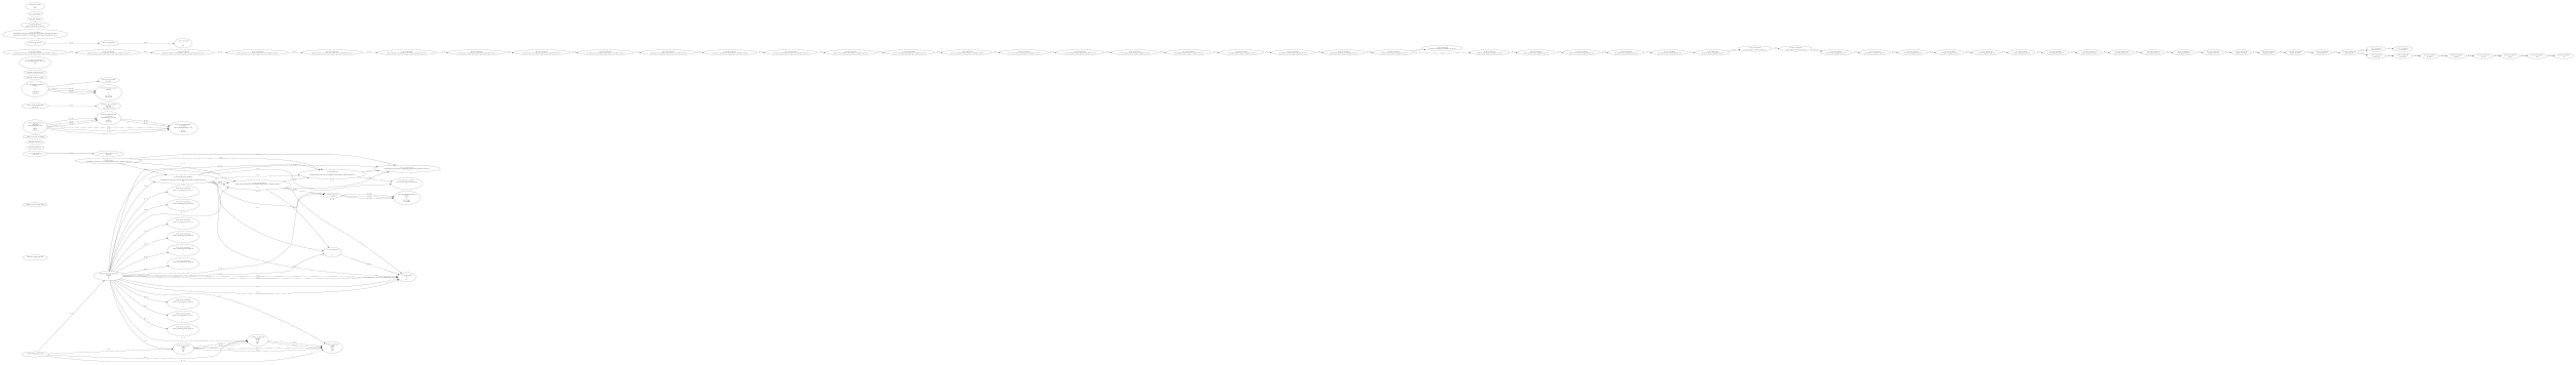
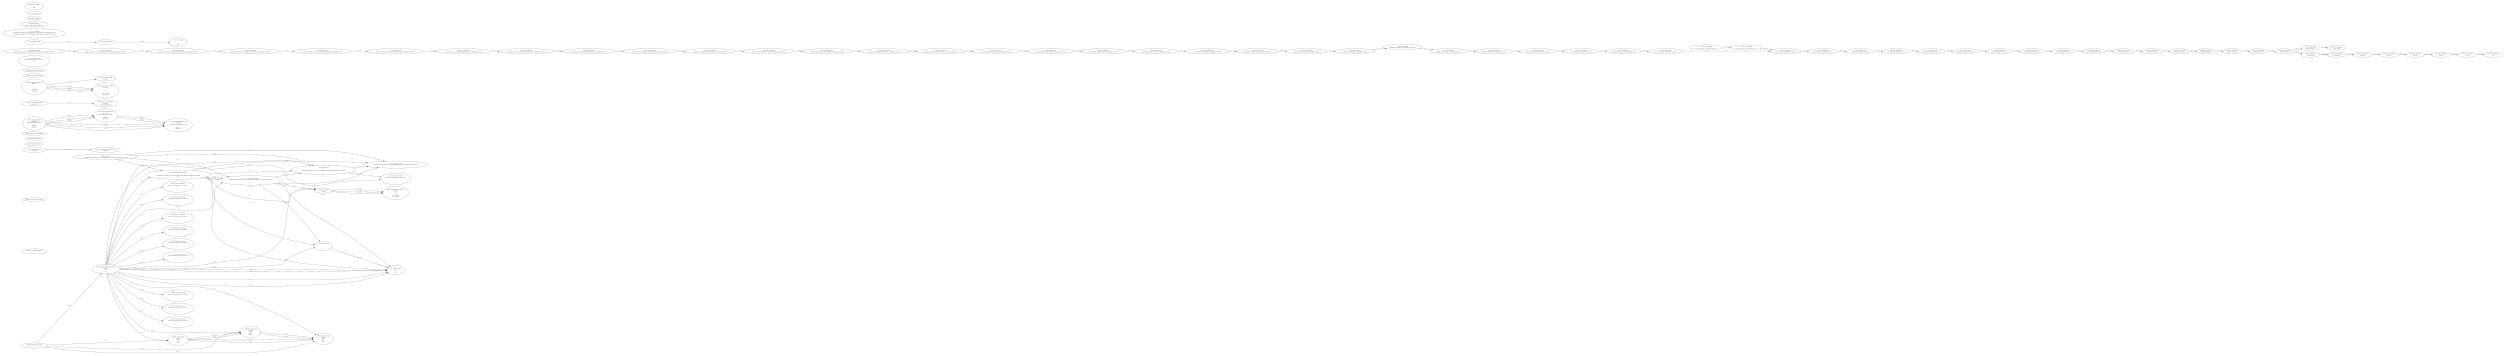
  digraph {
    fontname=Roboto
    rankdir=LR
    node [fontname=Roboto]
    edge [fontname=Roboto]
    n1 [label="4736444.main\n11f6a46954cdec78fec52771521926ff6917af81f79e3dc1198a38571b7d7519"]
    n2 [label="4217543.GetModuleFileNameA\n0\n11f6a46954cdec78fec52771521926ff6917af81f79e3dc1198a38571b7d7519\n261"]
    n3 [label="4217120.GetLongPathNameA\n11f6a46954cdec78fec52771521926ff6917af81f79e3dc1198a38571b7d7519\n\n261"]
    n4 [label="4217255.lstrcpynA\n11\n11f6a46954cdec78fec52771521926ff6917af81f79e3dc1198a38571b7d7519\n3"]
    n5 [label="4217333.FindFirstFileA\n11f6a46954cdec78fec52771521926ff6917af81f79e3dc1198a38571b7d7519\n2147412422"]
    n6 [label="4217142.lstrcpynA\n\n\n261"]
    n7 [label="4217799.lstrcpynA\n.ZM\n.ZM\n261"]
    n8 [label="4217463.lstrcpynA\n1111261"]
    n9 [label="4217818.GetLocaleInfoA\nretval_GetThreadLocale_32914_32\n3\n\n5"]
    n10 [label="4220536.GetModuleHandleA\n0"]
    n11 [label="4216886.GetModuleFileNameA\n4194304\n.ZM\n261"]
    n12 [label="4219854.LoadStringA\n4194304\n65503\nDv@\n4096"]
    n13 [label="4219854.LoadStringA\n4194304\n65502\n<v@\n4096"]
    n14 [label="4219854.LoadStringA\n4194304\n65500\n,v@\n4096"]
    n15 [label="4217818.GetLocaleInfoA\nretval_GetThreadLocale_32829_32\n3\n\n5"]
    n16 [label="4217818.GetLocaleInfoA\nretval_GetThreadLocale_32793_32\n3\n\n5"]
    n17 [label="4217818.GetLocaleInfoA\nretval_GetThreadLocale_32803_32\n3\n\n5"]
    n18 [label="4217818.GetLocaleInfoA\nretval_GetThreadLocale_32847_32\n3\n\n5"]
    n19 [label="4217818.GetLocaleInfoA\nretval_GetThreadLocale_32802_32\n3\n\n5"]
    n20 [label="4217818.GetLocaleInfoA\nretval_GetThreadLocale_32805_32\n3\n\n5"]
    n21 [label="4217818.GetLocaleInfoA\nretval_GetThreadLocale_32864_32\n3\n\n5"]
    n22 [label="4217818.GetLocaleInfoA\nretval_GetThreadLocale_32792_32\n3\n\n5"]
    n23 [label="4217818.GetLocaleInfoA\nretval_GetThreadLocale_32846_32\n3\n\n5"]
    n24 [label="4207785.GetKeyboardType\n0"]
    n25 [label="4220195.GetCommandLineA\n"]
    n26 [label="4199294.GetStartupInfoA\n2147417460"]
    n27 [label="4201463.InitializeCriticalSection\n4855244"]
    n28 [label="4220215.GetVersion\n"]
    n29 [label="4220232.GetVersion\n"]
    n30 [label="4220292.GetCurrentThreadId\n"]
    n31 [label="4217706.RegQueryValueExA\n4216891\n110\n0\n2147413062\n2147413056"]
    n32 [label="4217573.RegOpenKeyExA\n2147483649\nSoftware\Borland\Locales\n0\n983065\n2147413072"]
    n33 [label="4217603.RegOpenKeyExA\n2147483650\nSoftware\Borland\Locales\n0\n983065\n2147413072"]
    n34 [label="4217633.RegOpenKeyExA\n2147483649\nSoftware\Borland\Delphi\Locales\n0\n983065\n2147413072"]
    n35 [label="4217073.GetModuleHandleA\nkernel32.dll"]
    n36 [label="4217090.GetProcAddress\n6295592\nGetLongPathNameA"]
    n37 [label="4217706.RegQueryValueExA\n4216891\n\n0\n0\n2147413062\n2147413056"]
    n38 [label="4217770.RegCloseKey\n4216891"]
    n39 [label="4217736.RegQueryValueExA\n4216891\n\n0\n0\n2147413062\n2147413056"]
    n40 [label="4217812.GetThreadLocale\n"]
    n41 [label="4220260.GetThreadLocale\n"]
    n42 [label="4219930.GetLocaleInfoA\nretval_GetThreadLocale_32771_32\n4100\n\n7"]
    n43 [label="4217016.CharNextA\n6a46954cdec78fec52771521926ff6917af81f79e3dc1198a38571b7d7519"]
    n44 [label="4217016.CharNextA\na46954cdec78fec52771521926ff6917af81f79e3dc1198a38571b7d7519"]
    n45 [label="4217016.CharNextA\n46954cdec78fec52771521926ff6917af81f79e3dc1198a38571b7d7519"]
    n46 [label="4217016.CharNextA\n6954cdec78fec52771521926ff6917af81f79e3dc1198a38571b7d7519"]
    n47 [label="4217016.CharNextA\n954cdec78fec52771521926ff6917af81f79e3dc1198a38571b7d7519"]
    n48 [label="4217016.CharNextA\n54cdec78fec52771521926ff6917af81f79e3dc1198a38571b7d7519"]
    n49 [label="4217016.CharNextA\n4cdec78fec52771521926ff6917af81f79e3dc1198a38571b7d7519"]
    n50 [label="4217016.CharNextA\ncdec78fec52771521926ff6917af81f79e3dc1198a38571b7d7519"]
    n51 [label="4217016.CharNextA\ndec78fec52771521926ff6917af81f79e3dc1198a38571b7d7519"]
    n52 [label="4217016.CharNextA\nec78fec52771521926ff6917af81f79e3dc1198a38571b7d7519"]
    n53 [label="4217016.CharNextA\nc78fec52771521926ff6917af81f79e3dc1198a38571b7d7519"]
    n54 [label="4217016.CharNextA\n78fec52771521926ff6917af81f79e3dc1198a38571b7d7519"]
    n55 [label="4217016.CharNextA\n8fec52771521926ff6917af81f79e3dc1198a38571b7d7519"]
    n56 [label="4217016.CharNextA\nfec52771521926ff6917af81f79e3dc1198a38571b7d7519"]
    n57 [label="4217016.CharNextA\nec52771521926ff6917af81f79e3dc1198a38571b7d7519"]
    n58 [label="4217016.CharNextA\nc52771521926ff6917af81f79e3dc1198a38571b7d7519"]
    n59 [label="4217016.CharNextA\n52771521926ff6917af81f79e3dc1198a38571b7d7519"]
    n60 [label="4217016.CharNextA\n2771521926ff6917af81f79e3dc1198a38571b7d7519"]
    n61 [label="4217016.CharNextA\n771521926ff6917af81f79e3dc1198a38571b7d7519"]
    n62 [label="4217016.CharNextA\n71521926ff6917af81f79e3dc1198a38571b7d7519"]
    n63 [label="4217016.CharNextA\n1521926ff6917af81f79e3dc1198a38571b7d7519"]
    n64 [label="4217016.CharNextA\n521926ff6917af81f79e3dc1198a38571b7d7519"]
    n65 [label="4217016.CharNextA\n21926ff6917af81f79e3dc1198a38571b7d7519"]
    n66 [label="4217016.CharNextA\n1926ff6917af81f79e3dc1198a38571b7d7519"]
    n67 [label="4217016.CharNextA\n926ff6917af81f79e3dc1198a38571b7d7519"]
    n68 [label="4217016.CharNextA\n26ff6917af81f79e3dc1198a38571b7d7519"]
    n69 [label="4217016.CharNextA\n6ff6917af81f79e3dc1198a38571b7d7519"]
    n70 [label="4217016.CharNextA\nff6917af81f79e3dc1198a38571b7d7519"]
    n71 [label="4217016.CharNextA\nf6917af81f79e3dc1198a38571b7d7519"]
    n72 [label="4217016.CharNextA\n6917af81f79e3dc1198a38571b7d7519"]
    n73 [label="4217016.CharNextA\n917af81f79e3dc1198a38571b7d7519"]
    n74 [label="4217016.CharNextA\n17af81f79e3dc1198a38571b7d7519"]
    n75 [label="4217016.CharNextA\n7af81f79e3dc1198a38571b7d7519"]
    n76 [label="4217016.CharNextA\naf81f79e3dc1198a38571b7d7519"]
    n77 [label="4217016.CharNextA\nf81f79e3dc1198a38571b7d7519"]
    n78 [label="4217016.CharNextA\n81f79e3dc1198a38571b7d7519"]
    n79 [label="4217016.CharNextA\n1f79e3dc1198a38571b7d7519"]
    n80 [label="4217016.CharNextA\nf79e3dc1198a38571b7d7519"]
    n81 [label="4217016.CharNextA\n79e3dc1198a38571b7d7519"]
    n82 [label="4217016.CharNextA\n9e3dc1198a38571b7d7519"]
    n83 [label="4217016.CharNextA\ne3dc1198a38571b7d7519"]
    n84 [label="4217016.CharNextA\n3dc1198a38571b7d7519"]
    n85 [label="4217016.CharNextA\ndc1198a38571b7d7519"]
    n86 [label="4217016.CharNextA\nc1198a38571b7d7519"]
    n87 [label="4217016.CharNextA\n1198a38571b7d7519"]
    n88 [label="4217016.CharNextA\n198a38571b7d7519"]
    n89 [label="4217016.CharNextA\n98a38571b7d7519"]
    n90 [label="4217016.CharNextA\n8a38571b7d7519"]
    n91 [label="4217016.CharNextA\na38571b7d7519"]
    n92 [label="4217016.CharNextA\n38571b7d7519"]
    n93 [label="4217016.CharNextA\n571b7d7519"]
    n94 [label="4217016.CharNextA\n8571b7d7519"]
    n95 [label="4217016.CharNextA\n71b7d7519"]
    n96 [label="4217016.CharNextA\n1b7d7519"]
    n97 [label="4217016.CharNextA\nb7d7519"]
    n98 [label="4217016.CharNextA\n7d7519"]
    n99 [label="4217016.CharNextA\nd7519"]
    n100 [label="4217016.CharNextA\n7519"]
    n101 [label="4217016.CharNextA\n519"]
    n102 [label="4217016.CharNextA\n19"]
    n103 [label="4217016.CharNextA\n9"]
    n104 [label="4217410.lstrcpynA\n\n\n258"]
    n105 [label="4217314.lstrcpynA\nf6a46954cdec78fec52771521926ff6917af81f79e3dc1198a38571b7d7519\nf6a46954cdec78fec52771521926ff6917af81f79e3dc1198a38571b7d7519\n63"]
    n106 [label="4217346.FindClose\nretval_FindFirstFileA_32885_32"]
    n107 [label="4217358.lstrlenA\n"]
    n108 [label="4217422.lstrlenA\n"]
    n109 [label="4201524.LocalAlloc\n0\n4088"]
    n1 -> n2 [label="(1-->2)"]
    n1 -> n3 [label="(1-->1)"]
    n1 -> n4 [label="(1-->2)"]
    n1 -> n5 [label="(1-->1)"]
    n2 -> n3 [label="(2-->1)"]
    n2 -> n3 [label="(3-->3)"]
    n2 -> n4 [label="(2-->2)"]
    n2 -> n5 [label="(2-->1)"]
    n2 -> n6 [label="(3-->3)"]
    n2 -> n7 [label="(3-->3)"]
    n2 -> n8 [label="(3-->3)"]
    n3 -> n4 [label="(1-->2)"]
    n3 -> n5 [label="(1-->1)"]
    n3 -> n6 [label="(3-->3)"]
    n3 -> n7 [label="(3-->3)"]
    n3 -> n8 [label="(3-->3)"]
    n4 -> n5 [label="(2-->1)"]
    n4 -> n9 [label="(3-->2)"]
    n6 -> n7 [label="(3-->3)"]
    n8 -> n31 [label="(1-->2)"]
    n8 -> n31 [label="(2-->2)"]
    n8 -> n31 [label="(0-->2)"]
    n10 -> n11 [label="(0-->1)"]
    n10 -> n12 [label="(0-->1)"]
    n10 -> n13 [label="(0-->1)"]
    n10 -> n14 [label="(0-->1)"]
    n11 -> n2 [label="(3-->3)"]
    n11 -> n3 [label="(3-->3)"]
    n11 -> n4 [label="(0-->3)"]
    n11 -> n6 [label="(3-->3)"]
    n11 -> n7 [label="(2-->1)"]
    n11 -> n7 [label="(2-->2)"]
    n11 -> n7 [label="(3-->3)"]
    n11 -> n7 [label="(2-->0)"]
    n11 -> n8 [label="(3-->3)"]
    n11 -> n9 [label="(0-->2)"]
    n11 -> n12 [label="(1-->1)"]
    n11 -> n13 [label="(1-->1)"]
    n11 -> n14 [label="(1-->1)"]
    n11 -> n15 [label="(0-->2)"]
    n11 -> n16 [label="(0-->2)"]
    n11 -> n17 [label="(0-->2)"]
    n11 -> n18 [label="(0-->2)"]
    n11 -> n19 [label="(0-->2)"]
    n11 -> n20 [label="(0-->2)"]
    n11 -> n21 [label="(0-->2)"]
    n11 -> n22 [label="(0-->2)"]
    n11 -> n23 [label="(0-->2)"]
    n12 -> n13 [label="(1-->1)"]
    n12 -> n13 [label="(4-->4)"]
    n12 -> n14 [label="(1-->1)"]
    n12 -> n14 [label="(4-->4)"]
    n13 -> n14 [label="(1-->1)"]
    n13 -> n14 [label="(4-->4)"]
    n26 -> n27 [label="(0-->0)"]
    n32 -> n33 [label="(2-->2)"]
    n32 -> n33 [label="(4-->4)"]
    n32 -> n33 [label="(5-->5)"]
    n32 -> n34 [label="(1-->1)"]
    n32 -> n34 [label="(4-->4)"]
    n32 -> n34 [label="(5-->5)"]
    n33 -> n34 [label="(4-->4)"]
    n33 -> n34 [label="(5-->5)"]
    n35 -> n36 [label="(0-->1)"]
    n37 -> n38 [label="(1-->1)"]
    n37 -> n39 [label="(1-->1)"]
    n37 -> n39 [label="(5-->5)"]
    n37 -> n39 [label="(6-->6)"]
    n43 -> n44 [label="(0-->1)"]
    n44 -> n45 [label="(0-->1)"]
    n45 -> n46 [label="(0-->1)"]
    n46 -> n47 [label="(0-->1)"]
    n47 -> n48 [label="(0-->1)"]
    n48 -> n49 [label="(0-->1)"]
    n49 -> n50 [label="(0-->1)"]
    n50 -> n51 [label="(0-->1)"]
    n51 -> n52 [label="(0-->1)"]
    n52 -> n53 [label="(0-->1)"]
    n53 -> n54 [label="(0-->1)"]
    n54 -> n55 [label="(0-->1)"]
    n55 -> n56 [label="(0-->1)"]
    n56 -> n57 [label="(0-->1)"]
    n57 -> n58 [label="(0-->1)"]
    n58 -> n59 [label="(0-->1)"]
    n59 -> n60 [label="(0-->1)"]
    n60 -> n61 [label="(0-->1)"]
    n61 -> n62 [label="(0-->1)"]
    n62 -> n63 [label="(0-->1)"]
    n63 -> n64 [label="(0-->1)"]
    n64 -> n65 [label="(0-->1)"]
    n65 -> n66 [label="(0-->1)"]
-   n65 -> n67 [label="(0-->1)"]
+   n66 -> n67 [label="(0-->1)"]
    n67 -> n68 [label="(0-->1)"]
    n68 -> n69 [label="(0-->1)"]
    n69 -> n70 [label="(0-->1)"]
    n70 -> n71 [label="(0-->1)"]
    n71 -> n72 [label="(0-->1)"]
-   n72 -> n73 [label="(0-->1)"]
+   n72 -> n75 [label="(0-->1)"]
    n73 -> n74 [label="(0-->1)"]
    n74 -> n75 [label="(0-->1)"]
    n75 -> n76 [label="(0-->1)"]
    n76 -> n77 [label="(0-->1)"]
    n77 -> n78 [label="(0-->1)"]
    n78 -> n79 [label="(0-->1)"]
    n79 -> n80 [label="(0-->1)"]
    n80 -> n81 [label="(0-->1)"]
    n81 -> n82 [label="(0-->1)"]
    n82 -> n83 [label="(0-->1)"]
    n83 -> n84 [label="(0-->1)"]
    n84 -> n85 [label="(0-->1)"]
    n85 -> n86 [label="(0-->1)"]
    n86 -> n87 [label="(0-->1)"]
    n87 -> n88 [label="(0-->1)"]
    n88 -> n89 [label="(0-->1)"]
    n89 -> n90 [label="(0-->1)"]
    n90 -> n91 [label="(0-->1)"]
    n91 -> n92 [label="(0-->1)"]
    n91 -> n93 [label="(0-->1)"]
    n92 -> n94 [label="(0-->1)"]
    n93 -> n95 [label="(0-->1)"]
    n95 -> n96 [label="(0-->1)"]
    n96 -> n97 [label="(0-->1)"]
    n97 -> n98 [label="(0-->1)"]
    n98 -> n99 [label="(0-->1)"]
    n99 -> n100 [label="(0-->1)"]
    n100 -> n101 [label="(0-->1)"]
    n102 -> n103 [label="(0-->1)"]
    n103 -> n104 [label="(0-->0)"]
  }
